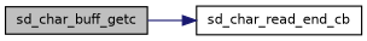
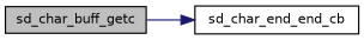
  digraph {
    rankdir=LR
    node [color=black fontname=Helvetica fontsize=10 shape=record style=filled]
    n1 [fillcolor=grey75 fontcolor=black height=0.2 label=sd_char_buff_getc width=0.4]
-   n2 [fillcolor=white height=0.2 label=sd_char_read_end_cb width=0.4]
+   n2 [fillcolor=white height=0.2 label=sd_char_end_end_cb width=0.4]
    n1 -> n2 [color=midnightblue fontname=Helvetica fontsize=10 labelfontname=Helvetica labelfontsize=10 style=solid]
  }
